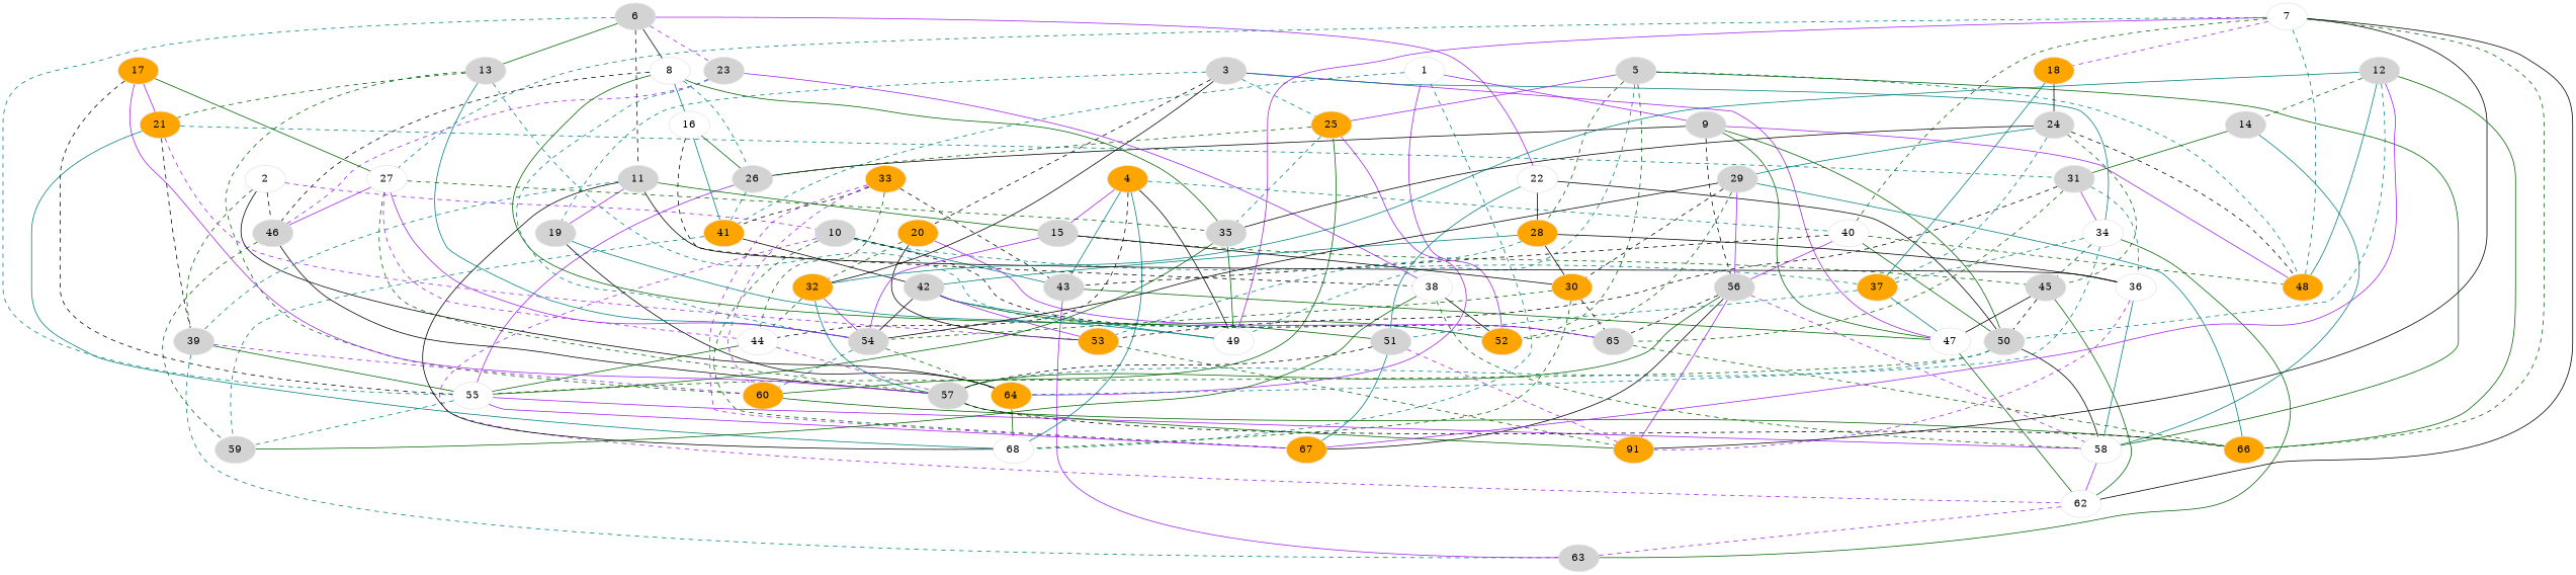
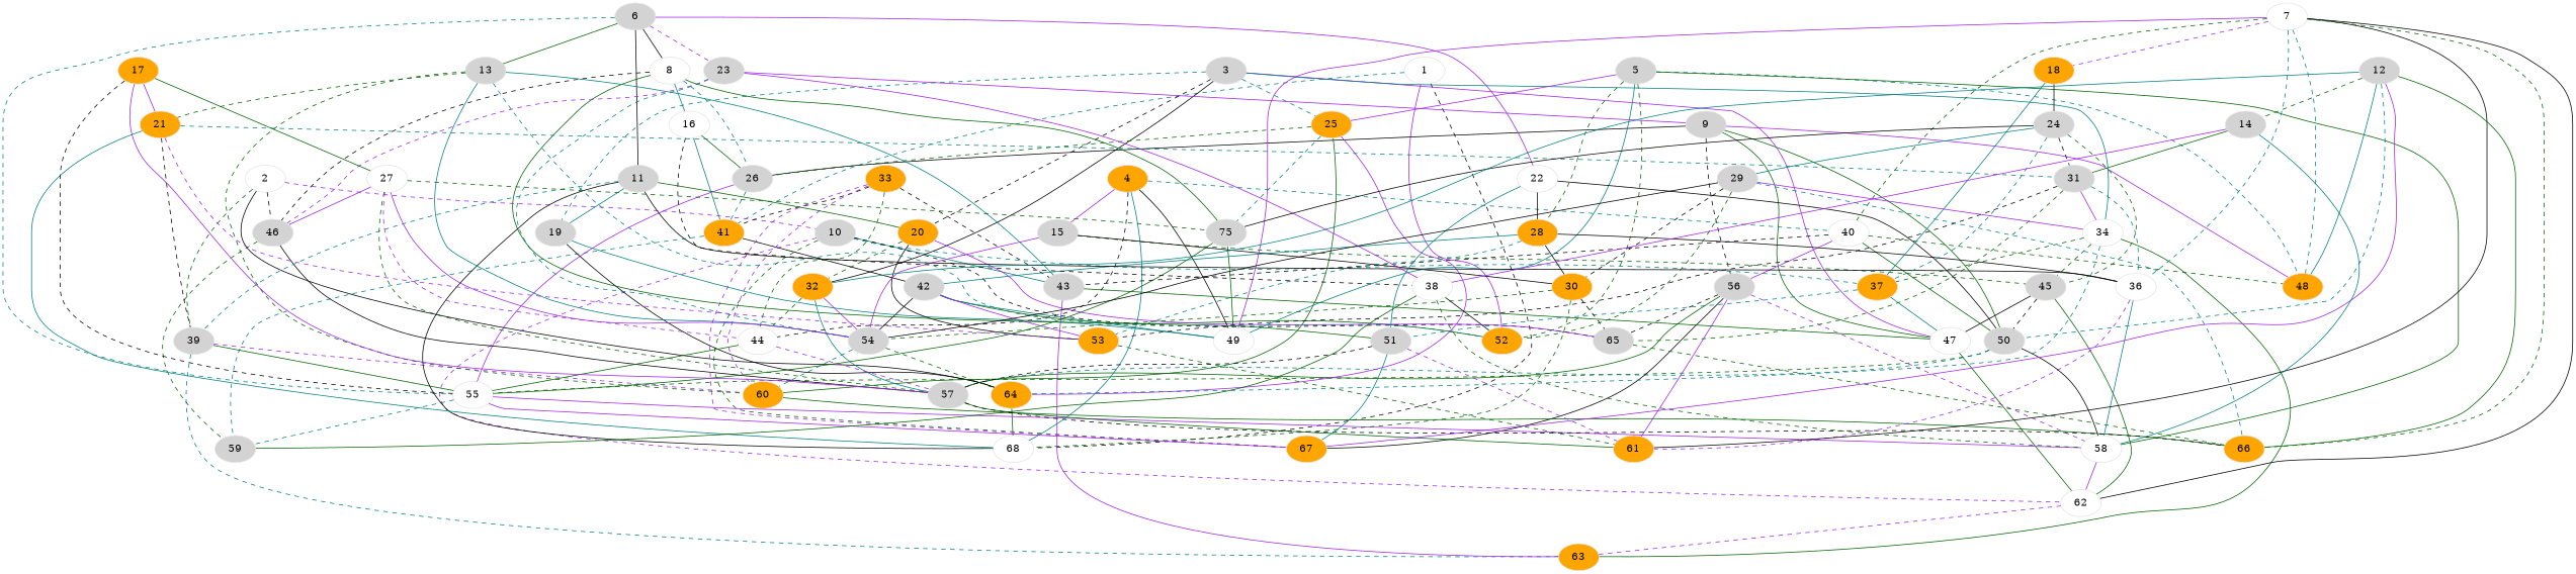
  graph {
    node [color=gray90 fillcolor=lightgrey style=filled]
    edge [color=darkgreen style=solid weight=1.0]
    1 [fillcolor=white]
    9
    41 [fillcolor=orange]
    52 [fillcolor=orange]
    68 [fillcolor=white]
    47 [fillcolor=white]
    48 [fillcolor=orange]
    26
    50
    56
    42
    59
    2 [fillcolor=white]
    10
    39
    46
    64 [fillcolor=orange]
    62 [fillcolor=white]
    37 [fillcolor=orange]
    43
    65
    67 [fillcolor=orange]
    55 [fillcolor=white]
    60 [fillcolor=orange]
-   63
+   63 [fillcolor=orange]
    57
    3
    19
    20 [fillcolor=orange]
    25 [fillcolor=orange]
    32 [fillcolor=orange]
    34 [fillcolor=white]
    49 [fillcolor=white]
    53 [fillcolor=orange]
-   35
+   35 [label=75]
    44 [fillcolor=white]
    54
    45
    4 [fillcolor=orange]
    15
    40 [fillcolor=white]
    30 [fillcolor=orange]
    33 [fillcolor=orange]
    5
    28 [fillcolor=orange]
    58 [fillcolor=white]
    36 [fillcolor=white]
    8 [fillcolor=white]
    6
    11
    13
    22 [fillcolor=white]
    23
    16 [fillcolor=white]
    51
    21 [fillcolor=orange]
    38 [fillcolor=white]
    7 [fillcolor=white]
    18 [fillcolor=orange]
-   61 [fillcolor=orange label=91]
+   61 [fillcolor=orange]
    66 [fillcolor=orange]
    24
    12
    14
    31
    17 [fillcolor=orange]
    27 [fillcolor=white]
    29
-   1 -- 9 [color=purple]
+   23 -- 9 [color=purple]
    1 -- 41 [color=teal style=dashed]
    1 -- 52 [color=purple]
-   1 -- 68 [color=teal style=dashed]
+   1 -- 68 [color=black style=dashed]
    9 -- 47
    9 -- 48 [color=purple]
    9 -- 26 [color=black]
    9 -- 50
    9 -- 56 [color=black style=dashed]
    41 -- 42 [color=black]
    41 -- 59 [color=teal style=dashed]
    47 -- 62
    26 -- 41 [color=teal style=dashed]
    26 -- 55 [color=purple]
    50 -- 55 [style=dashed]
    50 -- 57 [color=teal style=dashed]
    50 -- 58 [color=black]
    56 -- 65 [color=black style=dashed]
    56 -- 67 [color=black]
    56 -- 57
    56 -- 58 [color=purple style=dashed]
    56 -- 61 [color=purple]
    42 -- 52
    42 -- 49 [color=teal]
    42 -- 53 [color=purple]
    42 -- 54 [color=black]
    2 -- 10 [color=purple style=dashed]
    2 -- 39 [style=dashed]
    2 -- 46 [color=black style=dashed]
    2 -- 64 [color=black]
    10 -- 62 [color=purple style=dashed]
    10 -- 37 [color=teal style=dashed]
    10 -- 43 [color=teal]
    10 -- 65 [color=black style=dashed]
    10 -- 67 [style=dashed]
    39 -- 55
    39 -- 60 [color=purple style=dashed]
    39 -- 63 [color=teal style=dashed]
    46 -- 59 [style=dashed]
    46 -- 57 [color=black]
    64 -- 68
    62 -- 63 [color=purple style=dashed]
    37 -- 47 [color=teal]
    37 -- 51 [color=teal style=dashed]
    43 -- 47
    43 -- 63 [color=purple]
    65 -- 66 [style=dashed]
    55 -- 59 [color=teal style=dashed]
    55 -- 67 [color=purple]
    55 -- 58 [color=purple]
    60 -- 66
    57 -- 61
    57 -- 66 [color=black style=dashed]
    3 -- 47 [color=purple]
    3 -- 19 [color=teal style=dashed]
    3 -- 20 [color=black style=dashed]
    3 -- 25 [color=teal style=dashed]
    3 -- 32 [color=black]
    3 -- 34 [color=teal]
    19 -- 64 [color=black]
    19 -- 49 [color=teal]
    20 -- 65 [color=purple]
    20 -- 32 [style=dashed]
    20 -- 53 [color=black]
    25 -- 26 [style=dashed]
    25 -- 64 [color=purple]
    25 -- 60
    25 -- 35 [color=teal style=dashed]
    32 -- 57 [color=teal]
    32 -- 44 [style=dashed]
    32 -- 54 [color=purple]
    34 -- 64 [color=teal style=dashed]
-   34 -- 37 [color=teal style=dashed]
+   34 -- 37 [style=dashed]
    34 -- 63
    34 -- 45 [style=dashed]
    53 -- 61 [style=dashed]
    35 -- 55
    35 -- 49
    44 -- 55
    44 -- 57 [color=purple style=dashed]
    54 -- 64 [style=dashed]
    54 -- 60 [color=teal style=dashed]
    45 -- 47 [color=black]
    45 -- 50 [color=black style=dashed]
    45 -- 62
    4 -- 68 [color=teal]
    4 -- 49 [color=black]
    4 -- 44 [color=black style=dashed]
    4 -- 15 [color=purple]
    4 -- 40 [color=teal style=dashed]
    15 -- 54 [color=purple]
    15 -- 45 [style=dashed]
    15 -- 30 [color=black]
    40 -- 48 [style=dashed]
    40 -- 50
    40 -- 56 [color=purple]
    40 -- 43 [color=black style=dashed]
    30 -- 68 [style=dashed]
    30 -- 65 [color=black style=dashed]
    30 -- 54 [style=dashed]
    33 -- 41 [color=black style=dashed]
    33 -- 43 [color=black style=dashed]
    33 -- 67 [color=purple style=dashed]
    33 -- 60 [color=purple style=dashed]
    33 -- 44 [style=dashed]
    5 -- 52 [style=dashed]
    5 -- 48 [color=teal style=dashed]
    5 -- 25 [color=purple]
-   5 -- 49 [color=teal style=dashed]
+   5 -- 49 [color=teal]
    5 -- 28 [style=dashed]
    5 -- 58
    28 -- 42 [color=teal]
    28 -- 53 [color=teal style=dashed]
    28 -- 30 [color=black]
    28 -- 36 [color=black]
    58 -- 62 [color=purple]
    36 -- 58 [color=teal]
    36 -- 61 [color=purple style=dashed]
    8 -- 26 [color=teal style=dashed]
    8 -- 46 [color=black style=dashed]
    8 -- 35
    8 -- 16 [color=teal]
    8 -- 51
    6 -- 55 [color=teal style=dashed]
    6 -- 8 [color=black]
-   6 -- 11 [color=black style=dashed]
+   6 -- 11 [color=black]
    6 -- 13
    6 -- 22 [color=purple]
    6 -- 23 [color=purple style=dashed]
    11 -- 68 [color=black]
    11 -- 39 [color=teal style=dashed]
-   11 -- 19 [color=purple]
-   11 -- 15
+   11 -- 19 [color=teal]
+   11 -- 20
    11 -- 36 [color=black]
    13 -- 52 [color=teal style=dashed]
-   4 -- 43 [color=teal]
+   13 -- 43 [color=teal]
    13 -- 60 [style=dashed]
    13 -- 54 [color=teal]
    13 -- 21 [style=dashed]
    22 -- 50 [color=black]
    22 -- 28 [color=black]
    22 -- 51 [color=teal]
    23 -- 46 [color=purple style=dashed]
    23 -- 54 [color=teal style=dashed]
    23 -- 38 [color=purple]
    16 -- 41 [color=teal]
    16 -- 26
    16 -- 38 [color=black style=dashed]
    51 -- 67 [color=teal]
    51 -- 57 [color=black style=dashed]
    51 -- 61 [color=purple style=dashed]
    21 -- 68 [color=teal]
    21 -- 39 [color=black style=dashed]
    21 -- 53 [color=purple style=dashed]
    21 -- 31 [color=teal style=dashed]
    38 -- 52 [color=black]
    38 -- 59
    38 -- 58 [style=dashed]
    7 -- 48 [color=teal style=dashed]
    7 -- 62 [color=black]
    7 -- 49 [color=purple]
    7 -- 40 [style=dashed]
-   7 -- 27 [color=teal style=dashed]
+   7 -- 36 [color=teal style=dashed]
    7 -- 18 [color=purple style=dashed]
    7 -- 61 [color=black]
    7 -- 66 [style=dashed]
    18 -- 37 [color=teal]
    18 -- 24 [color=black]
-   24 -- 48 [color=black style=dashed]
+   24 -- 31 [color=black style=dashed]
    24 -- 37 [color=teal style=dashed]
    24 -- 35 [color=black]
    24 -- 45 [style=dashed]
    24 -- 29 [color=teal]
    12 -- 48 [color=teal]
    12 -- 50 [color=teal style=dashed]
    12 -- 67 [color=purple]
    12 -- 32 [color=teal]
    12 -- 66
    12 -- 14 [style=dashed]
    14 -- 58 [color=teal]
+   14 -- 38 [color=purple]
    14 -- 31
    31 -- 65 [style=dashed]
    31 -- 34 [color=purple]
    31 -- 53 [color=black style=dashed]
    31 -- 36 [color=teal style=dashed]
    17 -- 55 [color=black style=dashed]
    17 -- 57 [color=purple]
    17 -- 21 [color=purple]
    17 -- 27
    27 -- 46 [color=purple]
    27 -- 57 [style=dashed]
    27 -- 35 [style=dashed]
    27 -- 44 [color=purple style=dashed]
    27 -- 54 [color=purple]
    29 -- 52 [style=dashed]
-   29 -- 56 [color=purple]
+   29 -- 34 [color=purple]
    29 -- 54 [color=black]
    29 -- 30 [color=black style=dashed]
-   29 -- 66 [color=teal]
+   29 -- 66 [color=teal style=dashed]
  }
